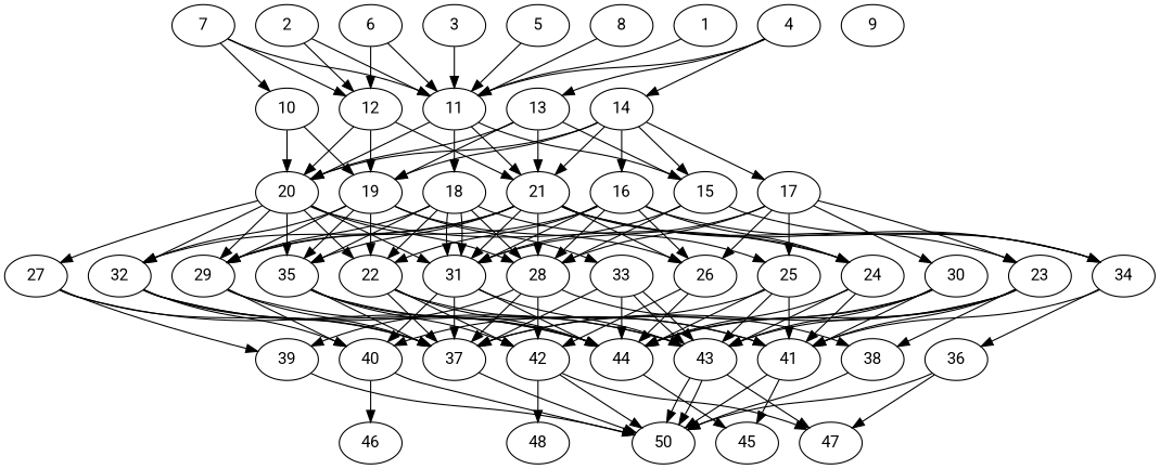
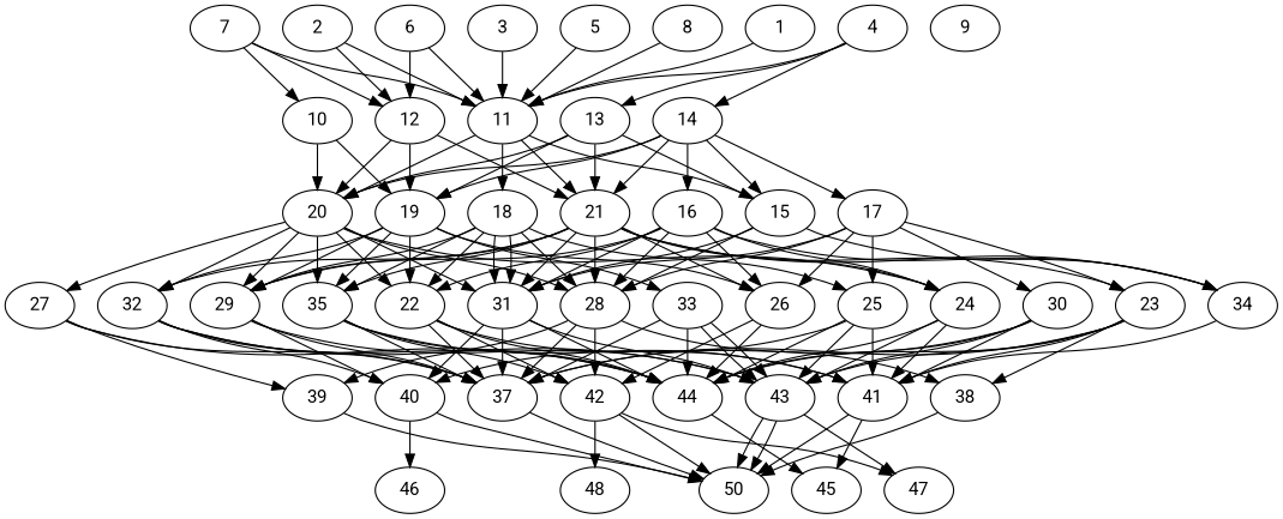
  digraph {
    fontname=Roboto
    node [alpha=0.06 fontname=Roboto]
    edge [fontname=Roboto]
    1 [expect_size=9400320]
    11 [expect_size=48956416]
    20 [alpha=0.19 expect_size=25017344]
    15 [alpha=0.10 expect_size=44888064]
    18 [alpha=0.05 expect_size=33143808]
    21 [alpha=0.17 expect_size=21095424]
    22 [alpha=0.15 expect_size=35960832]
    29 [alpha=0.18 expect_size=49571840]
    35 [expect_size=34170880]
    32 [alpha=0.10 expect_size=43840512]
    28 [alpha=0.17 expect_size=38370304]
    31 [alpha=0.03 expect_size=50801664]
    24 [alpha=0.14 expect_size=25553920]
    27 [alpha=0.15 expect_size=44597248]
    34 [alpha=0.09 expect_size=47455232]
    25 [expect_size=18106368]
    26 [expect_size=41068544]
    23 [alpha=0.07 expect_size=38990848]
    2 [alpha=0.09 expect_size=50696192]
    12 [alpha=0.01 expect_size=15275008]
    19 [alpha=0.02 expect_size=51183616]
    13 [alpha=0.14 expect_size=35906560]
    33 [alpha=0.09 expect_size=31481856]
    3 [alpha=0.08 expect_size=38969344]
    4 [alpha=0.16 expect_size=42025984]
    14 [alpha=0.17 expect_size=7052288]
    16 [alpha=0.01 expect_size=27091968]
    17 [alpha=0.17 expect_size=48498688]
    30 [alpha=0.01 expect_size=6912000]
    5 [alpha=0.12 expect_size=15211520]
    6 [alpha=0.09 expect_size=23576576]
    7 [alpha=0.13 expect_size=26971136]
    10 [alpha=0.18 expect_size=11583488]
    8 [alpha=0.08 expect_size=37309440]
    9 [alpha=0.09 expect_size=48649216]
    37 [alpha=0.16 expect_size=15258624]
    42 [alpha=0.07 expect_size=48130048]
    44 [alpha=0.12 expect_size=44252160]
    41 [alpha=0.03 expect_size=40384512]
    43 [alpha=0.05 expect_size=23469056]
    40 [alpha=0.12 expect_size=37384192]
    38 [alpha=0.12 expect_size=49694720]
    39 [alpha=0.08 expect_size=42600448]
-   36 [alpha=0.12 expect_size=48784384]
    50 [alpha=0.08 expect_size=51505152]
    47 [alpha=0.16 expect_size=11856896]
    48 [alpha=0.14 expect_size=50055168]
    45 [alpha=0.04 expect_size=17914880]
    46 [alpha=0.11 expect_size=31291392]
    1 -> 11
    11 -> 20
    11 -> 15
    11 -> 18
    11 -> 21
    20 -> 22
    20 -> 29
    20 -> 35
    20 -> 32
    20 -> 28
    20 -> 31
    20 -> 24
    20 -> 27
    15 -> 28
    15 -> 31
    15 -> 34
    18 -> 22
    18 -> 29
    18 -> 35
    18 -> 28
    18 -> 31
    18 -> 31
    18 -> 25
    21 -> 29
    21 -> 35
    21 -> 32
    21 -> 28
    21 -> 31
    21 -> 24
    21 -> 34
    21 -> 26
    21 -> 23
    22 -> 37
    22 -> 42
    22 -> 44
    22 -> 41
    29 -> 37
    29 -> 43
    29 -> 40
    35 -> 37
    35 -> 42
    35 -> 44
    35 -> 41
    32 -> 37
    32 -> 44
    32 -> 43
    32 -> 40
    28 -> 37
    28 -> 42
    28 -> 38
    28 -> 39
    31 -> 37
    31 -> 44
    31 -> 43
    31 -> 40
    24 -> 44
    24 -> 41
    24 -> 43
    27 -> 37
    27 -> 44
    27 -> 39
    34 -> 41
-   34 -> 36
    25 -> 44
    25 -> 41
    25 -> 43
    25 -> 40
    26 -> 42
    26 -> 44
    23 -> 37
    23 -> 44
    23 -> 41
    23 -> 43
    23 -> 38
    2 -> 11
    2 -> 12
    12 -> 20
    12 -> 21
    12 -> 19
    19 -> 22
    19 -> 29
    19 -> 35
    19 -> 32
    19 -> 26
    19 -> 33
    13 -> 20
    13 -> 15
    13 -> 21
    13 -> 19
    33 -> 37
    33 -> 44
    33 -> 43
    33 -> 43
    3 -> 11
    4 -> 11
    4 -> 13
    4 -> 14
    14 -> 20
    14 -> 15
    14 -> 21
    14 -> 19
    14 -> 16
    14 -> 17
    16 -> 22
    16 -> 29
    16 -> 28
    16 -> 31
    16 -> 24
    16 -> 34
    16 -> 26
    17 -> 28
    17 -> 31
    17 -> 25
    17 -> 26
    17 -> 23
    17 -> 30
    30 -> 37
    30 -> 44
    30 -> 41
    30 -> 43
    5 -> 11
    6 -> 11
    6 -> 12
    7 -> 11
    7 -> 12
    7 -> 10
    10 -> 20
    10 -> 19
    8 -> 11
    37 -> 50
    42 -> 50
    42 -> 47
    42 -> 48
    44 -> 45
    41 -> 50
    41 -> 45
    43 -> 50
    43 -> 50
    43 -> 47
    40 -> 50
    40 -> 46
    38 -> 50
    39 -> 50
-   36 -> 50
-   36 -> 47
  }
